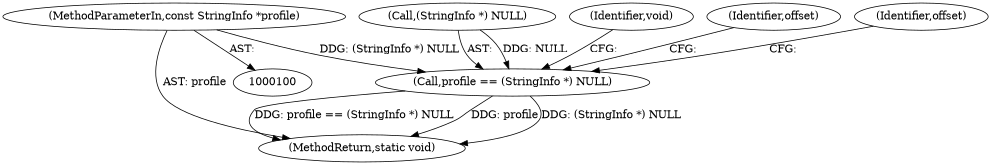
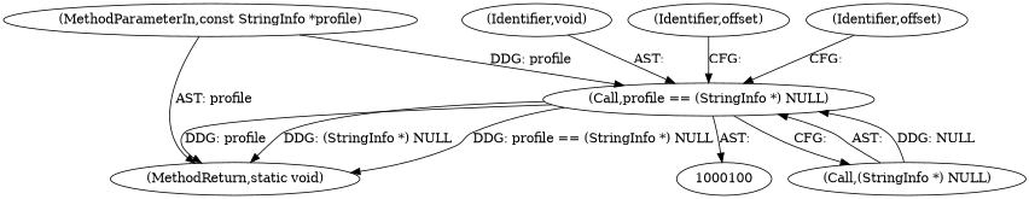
  digraph {
    n1 [label="(MethodParameterIn,const StringInfo *profile)"]
    n2 [label="(Call,profile == (StringInfo *) NULL)"]
    n3 [label="(MethodReturn,static void)"]
    1000100
    n5 [label="(Call,(StringInfo *) NULL)"]
    n6 [label="(Identifier,void)"]
    n7 [label="(Identifier,offset)"]
    n8 [label="(Identifier,offset)"]
-   n1 -> n2 [label="DDG: (StringInfo *) NULL"]
+   n1 -> n2 [label="DDG: profile"]
    n1 -> n3 [label="AST: profile"]
-   n1 -> 1000100 [label="AST: "]
+   n2 -> 1000100 [label="AST: "]
    n2 -> n3 [label="DDG: profile == (StringInfo *) NULL"]
    n2 -> n3 [label="DDG: profile"]
    n2 -> n3 [label="DDG: (StringInfo *) NULL"]
+   n2 -> n5 [label="CFG: "]
    n5 -> n2 [label="AST: "]
    n5 -> n2 [label="DDG: NULL"]
-   n6 -> n2 [label="CFG: "]
+   n6 -> n2 [label="AST: "]
    n7 -> n2 [label="CFG: "]
    n8 -> n2 [label="CFG: "]
  }
